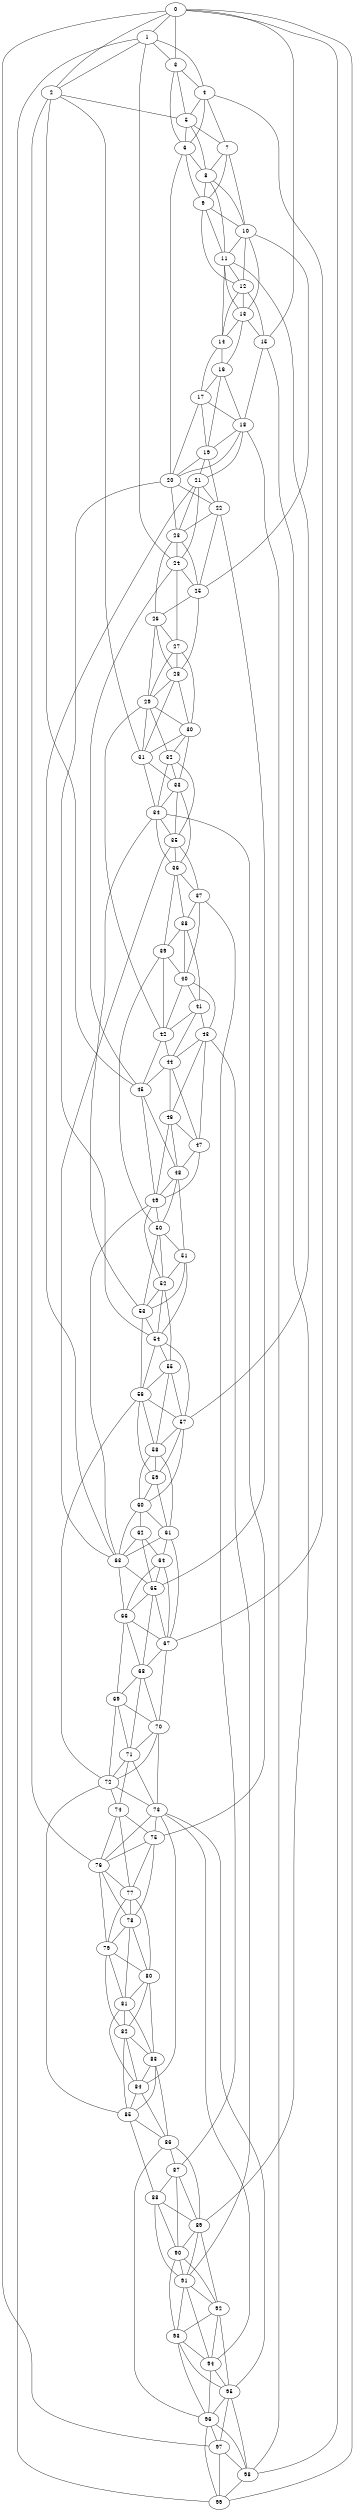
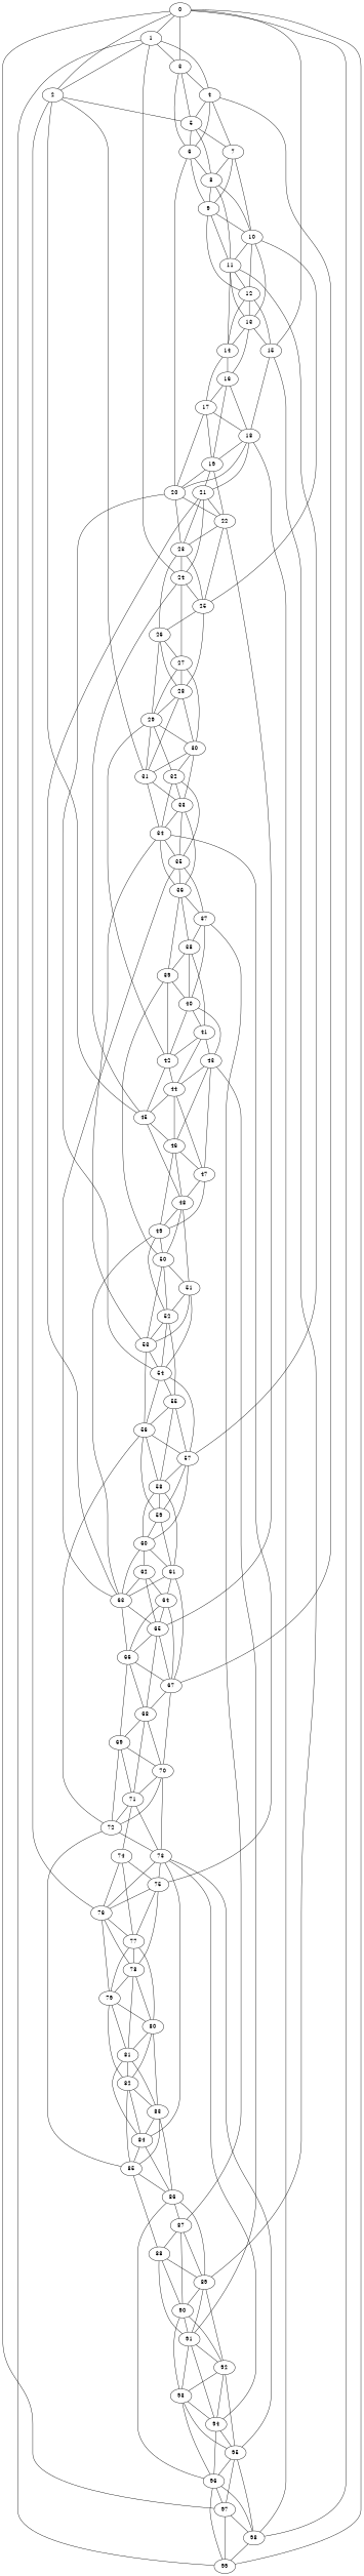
  strict graph {
    edge [is_available=True prob=1.0]
    0
    1
    2
    3
    15
    97
    98
    99
    4
    24
    5
    31
    45
    76
    6
    18
    89
    7
    67
    25
    27
    8
    33
    34
    46
    48
    77
    78
    79
    9
    20
    10
    68
    70
    11
    12
    22
    23
    54
    13
    57
    14
    16
    26
    28
    58
    59
    60
    17
    19
    21
    91
    90
    92
    63
    65
    55
    56
    66
    29
    30
    32
    42
    35
    44
    36
    53
    75
    37
    38
    39
    40
    87
    41
    50
    43
    88
    51
    52
    47
    49
    94
    93
    72
    61
    73
    74
    85
    62
    64
    69
    71
    84
    95
    86
    96
    80
    81
    82
    83
    0 -- 1
    0 -- 2 [prob=0.887256002735]
    0 -- 3
    0 -- 15 [prob=0.713596521703]
    0 -- 97 [prob=0.36748484574]
    0 -- 98 [prob=0.39728159177]
    0 -- 99 [prob=0.575332462504]
    1 -- 2 [prob=0.0486562777327]
    1 -- 3 [prob=0.500501545456]
    1 -- 99 [prob=0.553626451924]
    1 -- 4 [prob=0.939646577789]
    1 -- 24 [prob=0.00951991626564]
    2 -- 5
    2 -- 31 [prob=0.287909872565]
    2 -- 45 [prob=0.405163396857]
    2 -- 76 [prob=0.274629231017]
    3 -- 4 [prob=0.303708443594]
    3 -- 5 [prob=0.683790389688]
    3 -- 6 [prob=0.905302043792]
    15 -- 18
    15 -- 89 [prob=0.684826536614]
    97 -- 98 [prob=0.739535874503]
    97 -- 99 [prob=0.270385877814]
    98 -- 99 [prob=0.361914769243]
    4 -- 5 [prob=0.945364171715]
    4 -- 6 [prob=0.292788607058]
    4 -- 7
    4 -- 67 [prob=0.759126138858]
    24 -- 45
    24 -- 25 [prob=0.945023843185]
    24 -- 27 [prob=0.758023402474]
    5 -- 6 [prob=0.328091439533]
    5 -- 7 [prob=0.424829284409]
    5 -- 8 [prob=0.898029722576]
    31 -- 33 [prob=0.36435594112]
    31 -- 34 [prob=0.850422973458]
-   45 -- 49 [prob=0.529427357309]
+   45 -- 46 [prob=0.529427357309]
    45 -- 48 [prob=0.416124126672]
    76 -- 77 [prob=0.147659101257]
    76 -- 78 [prob=0.19610816502]
    76 -- 79 [prob=0.870816115544]
    6 -- 8 [prob=0.0681352407069]
    6 -- 9
    6 -- 20 [prob=0.226664430667]
    18 -- 98 [prob=0.996487018374]
    18 -- 20 [prob=0.148081198165]
    18 -- 19 [prob=0.883077754265]
    18 -- 21 [prob=0.64014080575]
    89 -- 91 [prob=0.209249105857]
    89 -- 90 [prob=0.412540730216]
    89 -- 92 [prob=0.215774606245]
    7 -- 8 [prob=0.422759026138]
    7 -- 9 [prob=0.686745930352]
    7 -- 10 [prob=0.839573047028]
    67 -- 68 [prob=0.0736873108652]
    67 -- 70 [prob=0.21108832079]
    25 -- 26 [prob=0.244541625933]
    25 -- 28 [prob=0.48098855778]
    27 -- 28
    27 -- 29 [prob=0.561409242444]
    27 -- 30
    8 -- 9 [prob=0.902587028527]
    8 -- 10
    8 -- 11 [prob=0.206540724201]
    33 -- 34
    33 -- 35 [prob=0.826142961304]
    33 -- 36 [prob=0.143570181628]
    34 -- 35
    34 -- 36 [prob=0.255461244397]
    34 -- 53 [prob=0.633716157988]
    34 -- 75 [prob=0.717204417612]
    46 -- 48 [prob=0.0663015112996]
    46 -- 47 [prob=0.0862610918478]
    46 -- 49 [prob=0.983380815949]
    48 -- 50
    48 -- 51
    48 -- 49 [prob=0.394514254814]
    77 -- 78 [prob=0.808038695155]
    77 -- 79 [prob=0.166863865769]
    77 -- 80
    78 -- 79
    78 -- 80 [prob=0.109537260742]
    78 -- 81 [prob=0.18403365872]
    79 -- 80 [prob=0.436296163429]
    79 -- 81 [prob=0.749449102757]
    79 -- 82
    9 -- 10 [prob=0.982223113123]
    9 -- 11 [prob=0.601094511645]
    9 -- 12 [prob=0.130559258118]
    20 -- 22 [prob=0.917899986109]
    20 -- 23
    20 -- 54 [prob=0.992321139676]
    10 -- 25 [prob=0.277742411983]
    10 -- 11
    10 -- 12 [prob=0.244115312646]
    10 -- 13 [prob=0.373471114691]
    68 -- 70 [prob=0.900107074644]
    68 -- 69 [prob=0.284439207198]
    68 -- 71 [prob=0.76270780169]
    70 -- 72 [prob=0.904189075076]
    70 -- 73 [prob=0.380594022139]
    70 -- 71 [prob=0.0923983502721]
    11 -- 12 [prob=0.999502021323]
    11 -- 13 [prob=0.019568618378]
    11 -- 57
    12 -- 15 [prob=0.936475828641]
    12 -- 13 [prob=0.475379795079]
    12 -- 14 [prob=0.0799380362784]
    22 -- 25
    22 -- 23 [prob=0.32894194687]
    22 -- 65 [prob=0.0610421403265]
    23 -- 24 [prob=0.273223499679]
    23 -- 25 [prob=0.892897432911]
    23 -- 26
    54 -- 57 [prob=0.586361513178]
    54 -- 55 [prob=0.669767280559]
    54 -- 56 [prob=0.0923217362448]
    13 -- 15 [prob=0.621488803641]
    13 -- 14 [prob=0.663357184401]
    13 -- 16 [prob=0.44513534062]
    57 -- 58 [prob=0.749782510504]
    57 -- 59 [prob=0.196976931674]
    57 -- 60 [prob=0.435880117344]
    14 -- 11
    14 -- 16 [prob=0.503184634614]
    14 -- 17 [prob=0.779791322689]
    16 -- 18 [prob=0.598822673762]
    16 -- 17
    16 -- 19
    26 -- 27
    26 -- 28 [prob=0.826735324694]
    26 -- 29 [prob=0.811856513743]
    28 -- 31
    28 -- 29 [prob=0.79150913908]
    28 -- 30 [prob=0.463232355854]
    58 -- 59 [prob=0.951658543367]
    58 -- 60 [prob=0.809400115935]
    58 -- 61
    59 -- 60 [prob=0.196222085372]
    59 -- 61
    60 -- 63 [prob=0.70346726535]
    60 -- 61 [prob=0.723905346955]
    60 -- 62
    17 -- 18 [prob=0.586362712086]
    17 -- 20 [prob=0.949345861519]
    17 -- 19 [prob=0.351443702059]
    19 -- 20 [prob=0.158600403811]
    19 -- 22 [prob=0.950391563626]
    19 -- 21
    21 -- 24 [prob=0.346660133119]
    21 -- 22 [prob=0.714610458588]
    21 -- 23 [prob=0.839145318557]
    21 -- 63
    91 -- 92 [prob=0.458471689183]
    91 -- 94 [prob=0.701082005648]
    91 -- 93 [prob=0.04064126566]
    90 -- 91 [prob=0.846116378773]
    90 -- 92
    90 -- 93
    92 -- 94 [prob=0.620999906359]
    92 -- 93 [prob=0.621447739033]
    92 -- 95
    63 -- 65 [prob=0.385045042303]
    63 -- 66 [prob=0.78942415113]
    65 -- 67 [prob=0.74180093587]
    65 -- 68 [prob=0.389621159109]
    65 -- 66 [prob=0.384219287916]
    55 -- 57 [prob=0.366434124781]
    55 -- 58 [prob=0.992570202419]
    55 -- 56
    56 -- 57
    56 -- 58 [prob=0.541994156679]
    56 -- 59 [prob=0.358405509923]
    56 -- 72
    66 -- 67 [prob=0.218922732228]
    66 -- 68 [prob=0.893238825795]
    66 -- 69 [prob=0.559123132155]
    29 -- 31
    29 -- 30 [prob=0.549660137038]
    29 -- 32 [prob=0.27698698326]
    29 -- 42 [prob=0.219489648701]
    30 -- 31 [prob=0.580368410872]
    30 -- 33
    30 -- 32
    32 -- 33 [prob=0.928265952874]
    32 -- 34 [prob=0.640841933578]
    32 -- 35 [prob=0.636361931577]
    42 -- 45 [prob=0.661476290372]
    42 -- 44 [prob=0.0355992912271]
    35 -- 63 [prob=0.810500538174]
    35 -- 36 [prob=0.625184677053]
    35 -- 37 [prob=0.824706637126]
    44 -- 45 [prob=0.491076890295]
    44 -- 46 [prob=0.734879623751]
    44 -- 47
    36 -- 37
    36 -- 38 [prob=0.0329940999201]
    36 -- 39
    53 -- 54 [prob=0.992717809168]
    53 -- 56
    75 -- 76 [prob=0.550644104491]
    75 -- 77 [prob=0.678724784493]
    75 -- 78
    37 -- 38 [prob=0.312908486722]
    37 -- 40
    37 -- 87
    38 -- 39 [prob=0.727018696149]
    38 -- 40 [prob=0.983423590249]
    38 -- 41 [prob=0.122277385699]
    39 -- 42 [prob=0.773381082035]
    39 -- 40 [prob=0.484813457683]
    39 -- 50 [prob=0.276828558803]
    40 -- 42 [prob=0.639146279457]
    40 -- 41 [prob=0.194797883865]
    40 -- 43
    87 -- 89 [prob=0.775154605778]
    87 -- 90 [prob=0.880288889404]
    87 -- 88 [prob=0.582776618595]
    41 -- 42 [prob=0.490320352165]
    41 -- 44 [prob=0.555826980097]
    41 -- 43 [prob=0.185269117517]
    50 -- 53 [prob=0.370484058074]
    50 -- 51 [prob=0.427817679401]
    50 -- 52 [prob=0.535874294526]
    43 -- 46 [prob=0.257413445706]
    43 -- 91 [prob=0.70746436259]
    43 -- 44 [prob=0.209476248251]
    43 -- 47 [prob=0.672007913981]
    88 -- 89 [prob=0.0365386392262]
    88 -- 91 [prob=0.0742373175132]
    88 -- 90 [prob=0.906173906937]
    51 -- 54 [prob=0.71180157763]
    51 -- 53 [prob=0.0194219486387]
    51 -- 52
    52 -- 54 [prob=0.047534064953]
    52 -- 55 [prob=0.868494310096]
    52 -- 53 [prob=0.244005670577]
    47 -- 48 [prob=0.912959100896]
    47 -- 49 [prob=0.136537093497]
    49 -- 63 [prob=0.792956204569]
    49 -- 50
    49 -- 52 [prob=0.54350221878]
    94 -- 95 [prob=0.780527504044]
    94 -- 96
    93 -- 94 [prob=0.259709923855]
    93 -- 95
    93 -- 96 [prob=0.835766271292]
    72 -- 73 [prob=0.0381198889647]
-   72 -- 74
    72 -- 85
    61 -- 67
    61 -- 63
    61 -- 64 [prob=0.977760481287]
    73 -- 76 [prob=0.219850383365]
    73 -- 75 [prob=0.749181145785]
    73 -- 94 [prob=0.167812450538]
    73 -- 84
    73 -- 95
    74 -- 76 [prob=0.485554408503]
    74 -- 77 [prob=0.450467764336]
    74 -- 75 [prob=0.974563965409]
    85 -- 88 [prob=0.359696348378]
    85 -- 86 [prob=0.364932120681]
    62 -- 63 [prob=0.173922676396]
    62 -- 65
    62 -- 64 [prob=0.333541213078]
    64 -- 67
    64 -- 65 [prob=0.985959919774]
    64 -- 66 [prob=0.689821507817]
    69 -- 70
    69 -- 72 [prob=0.196244759014]
    69 -- 71 [prob=0.837462641743]
    71 -- 72 [prob=0.0569269939908]
    71 -- 73 [prob=0.0457103928233]
    71 -- 74 [prob=0.14229855438]
    84 -- 85
    84 -- 86 [prob=0.739740433877]
    95 -- 97 [prob=0.980302612727]
    95 -- 98 [prob=0.905755690059]
    95 -- 96 [prob=0.0251427991717]
    86 -- 89 [prob=0.488212810517]
    86 -- 87 [prob=0.285864381242]
    86 -- 96 [prob=0.119859824667]
    96 -- 97
    96 -- 98
    96 -- 99 [prob=0.336014628779]
    80 -- 81 [prob=0.290924709452]
    80 -- 82
    80 -- 83 [prob=0.644040085908]
    81 -- 84 [prob=0.679443427212]
    81 -- 82 [prob=0.767949159058]
    81 -- 83 [prob=0.775884249482]
    82 -- 85 [prob=0.4914722821]
    82 -- 84
    82 -- 83 [prob=0.144918385886]
    83 -- 85
    83 -- 84
    83 -- 86
  }
